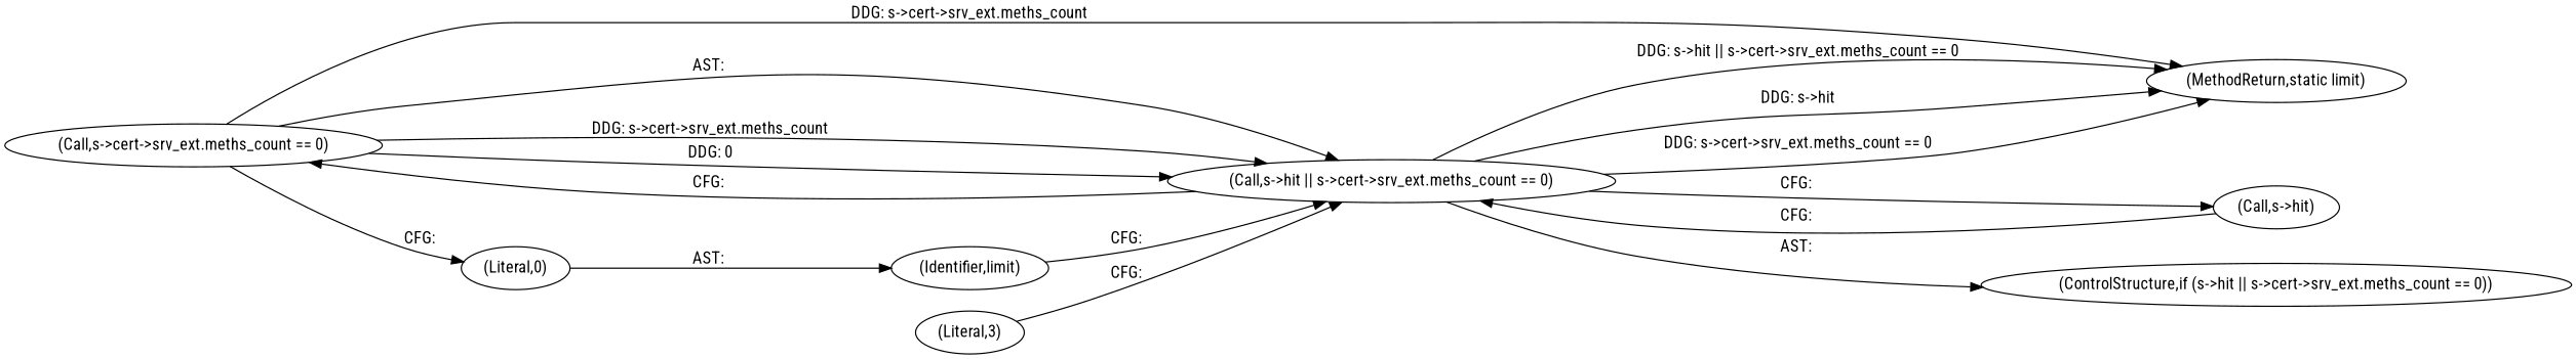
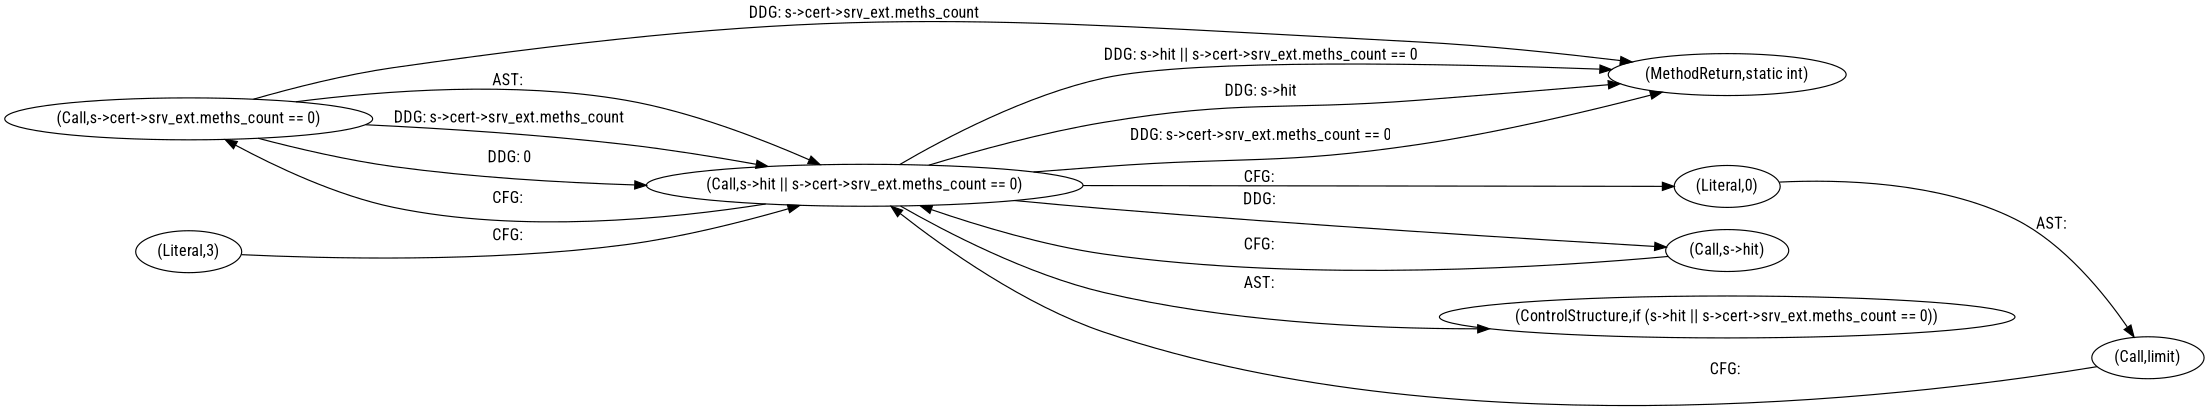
  digraph {
    fontname="Roboto Condensed"
    rankdir=LR
    node [fontname="Roboto Condensed"]
    edge [fontname="Roboto Condensed"]
    n1 [label="(Call,s->cert->srv_ext.meths_count == 0)"]
    n2 [label="(Call,s->hit || s->cert->srv_ext.meths_count == 0)"]
-   n3 [label="(MethodReturn,static limit)"]
+   n3 [label="(MethodReturn,static int)"]
    n4 [label="(Literal,0)"]
    n5 [label="(Call,s->hit)"]
    n6 [label="(ControlStructure,if (s->hit || s->cert->srv_ext.meths_count == 0))"]
-   n7 [label="(Identifier,limit)"]
+   n7 [label="(Call,limit)"]
    n8 [label="(Literal,3)"]
    n1 -> n2 [label="AST: "]
    n1 -> n2 [label="DDG: s->cert->srv_ext.meths_count"]
    n1 -> n2 [label="DDG: 0"]
    n1 -> n3 [label="DDG: s->cert->srv_ext.meths_count"]
-   n1 -> n4 [label="CFG: "]
+   n2 -> n4 [label="CFG: "]
    n2 -> n1 [label="CFG: "]
    n2 -> n3 [label="DDG: s->hit || s->cert->srv_ext.meths_count == 0"]
    n2 -> n3 [label="DDG: s->hit"]
    n2 -> n3 [label="DDG: s->cert->srv_ext.meths_count == 0"]
-   n2 -> n5 [label="CFG: "]
+   n2 -> n5 [label="DDG: "]
    n2 -> n6 [label="AST: "]
    n4 -> n7 [label="AST: "]
    n5 -> n2 [label="CFG: "]
    n7 -> n2 [label="CFG: "]
    n8 -> n2 [label="CFG: "]
  }
